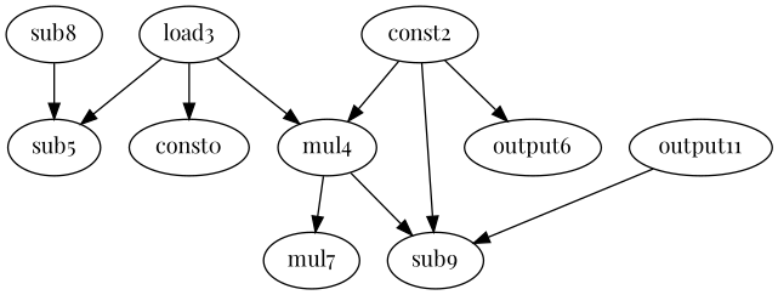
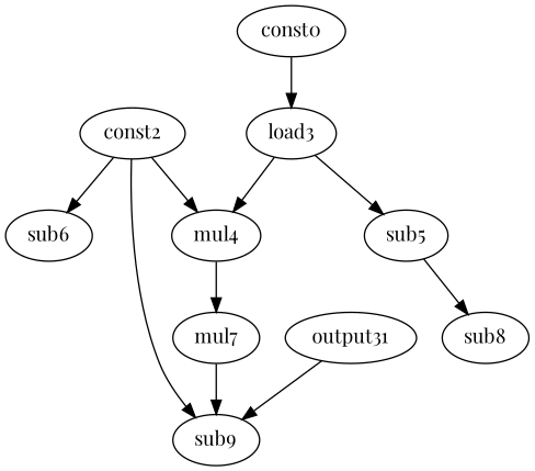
  digraph {
    fontname="Playfair Display"
    node [fontname="Playfair Display" opcode=sub]
    edge [fontname="Playfair Display" operand=1]
    load3 [opcode=load]
    const0 [opcode=const]
    mul4 [opcode=mul]
    sub5
    mul7 [opcode=mul]
    sub8
    sub9
    const2 [opcode=const]
-   output6 [opcode=output]
-   output11 [opcode=output]
+   output6 [opcode=output label=sub6]
+   output11 [opcode=output label=output31]
    load3 -> mul4
    load3 -> sub5
-   load3 -> const0 [operand=0]
+   const0 -> load3 [operand=0]
    mul4 -> mul7
-   sub8 -> sub5
-   mul4 -> sub9
+   sub5 -> sub8
+   mul7 -> sub9
    const2 -> mul4 [operand=0]
    const2 -> sub9 [operand=0]
    const2 -> output6 [operand=0]
    output11 -> sub9 [operand=0]
  }
